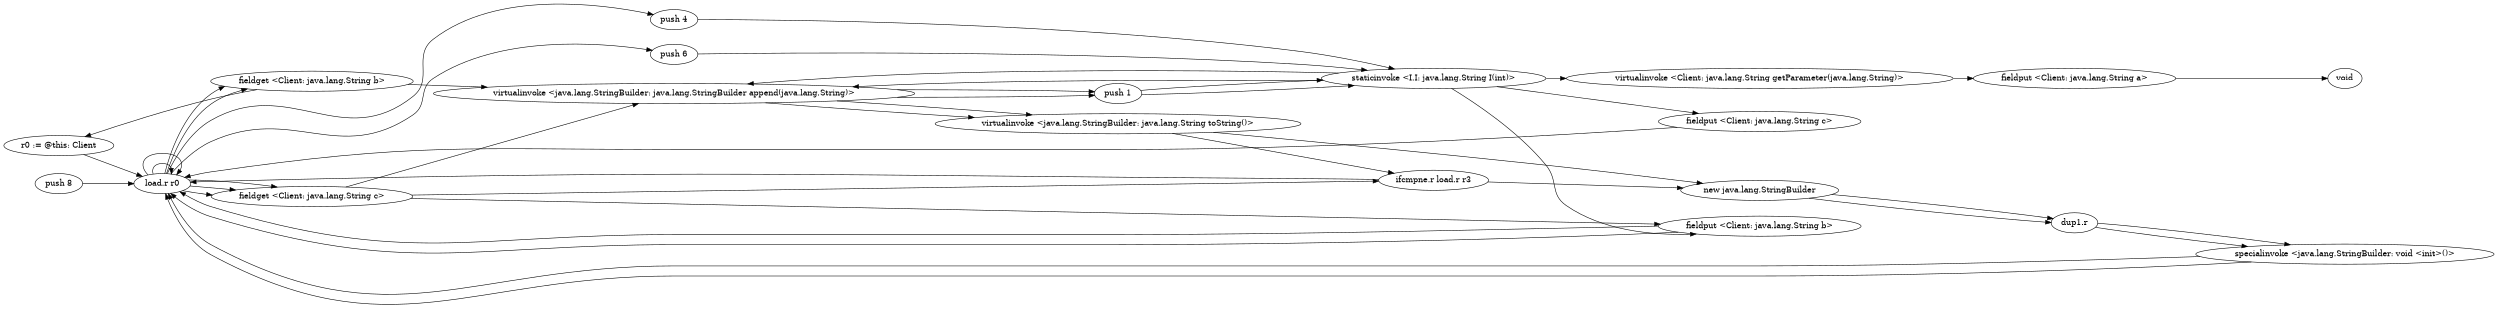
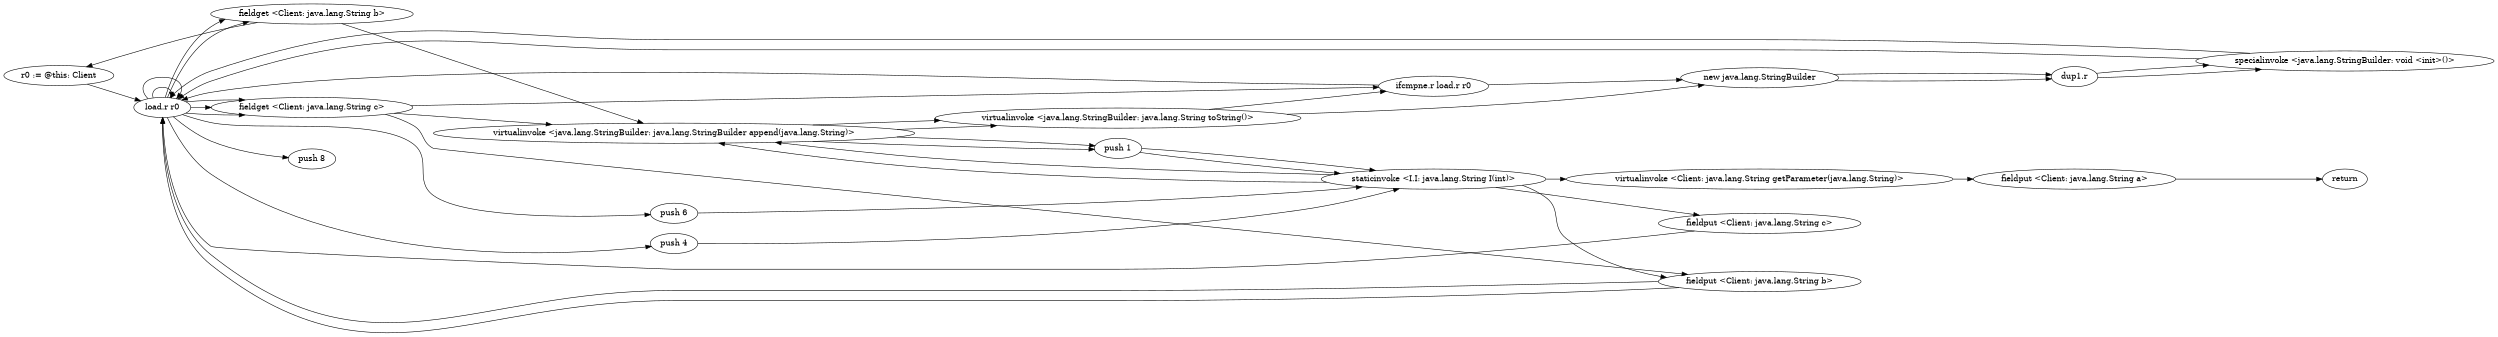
  digraph {
    rankdir=LR
    "r0 := @this: Client"
    "load.r r0"
    "fieldget <Client: java.lang.String b>"
    "fieldget <Client: java.lang.String c>"
    "push 4"
    "push 6"
    "push 8"
    "virtualinvoke <java.lang.StringBuilder: java.lang.StringBuilder append(java.lang.String)>"
-   "ifcmpne.r load.r r0" [label="ifcmpne.r load.r r3"]
+   "ifcmpne.r load.r r0"
    "fieldput <Client: java.lang.String b>"
    "staticinvoke <I.I: java.lang.String I(int)>"
    "push 1"
    "virtualinvoke <java.lang.StringBuilder: java.lang.String toString()>"
    "new java.lang.StringBuilder"
    "dup1.r"
    "specialinvoke <java.lang.StringBuilder: void <init>()>"
    "fieldput <Client: java.lang.String c>"
    "virtualinvoke <Client: java.lang.String getParameter(java.lang.String)>"
    "fieldput <Client: java.lang.String a>"
-   return [label=void]
+   return
    "r0 := @this: Client" -> "load.r r0"
    "load.r r0" -> "load.r r0"
    "load.r r0" -> "load.r r0"
    "load.r r0" -> "fieldget <Client: java.lang.String b>"
    "load.r r0" -> "fieldget <Client: java.lang.String b>"
    "load.r r0" -> "fieldget <Client: java.lang.String c>"
    "load.r r0" -> "fieldget <Client: java.lang.String c>"
    "load.r r0" -> "fieldget <Client: java.lang.String c>"
    "load.r r0" -> "push 4"
    "load.r r0" -> "push 6"
-   "push 8" -> "load.r r0"
+   "load.r r0" -> "push 8"
    "fieldget <Client: java.lang.String b>" -> "r0 := @this: Client"
    "fieldget <Client: java.lang.String b>" -> "virtualinvoke <java.lang.StringBuilder: java.lang.StringBuilder append(java.lang.String)>"
    "fieldget <Client: java.lang.String c>" -> "virtualinvoke <java.lang.StringBuilder: java.lang.StringBuilder append(java.lang.String)>"
    "fieldget <Client: java.lang.String c>" -> "ifcmpne.r load.r r0"
    "fieldget <Client: java.lang.String c>" -> "fieldput <Client: java.lang.String b>"
    "push 4" -> "staticinvoke <I.I: java.lang.String I(int)>"
    "push 6" -> "staticinvoke <I.I: java.lang.String I(int)>"
    "virtualinvoke <java.lang.StringBuilder: java.lang.StringBuilder append(java.lang.String)>" -> "push 1"
    "virtualinvoke <java.lang.StringBuilder: java.lang.StringBuilder append(java.lang.String)>" -> "push 1"
    "virtualinvoke <java.lang.StringBuilder: java.lang.StringBuilder append(java.lang.String)>" -> "virtualinvoke <java.lang.StringBuilder: java.lang.String toString()>"
    "virtualinvoke <java.lang.StringBuilder: java.lang.StringBuilder append(java.lang.String)>" -> "virtualinvoke <java.lang.StringBuilder: java.lang.String toString()>"
    "ifcmpne.r load.r r0" -> "load.r r0"
    "ifcmpne.r load.r r0" -> "new java.lang.StringBuilder"
    "fieldput <Client: java.lang.String b>" -> "load.r r0"
    "fieldput <Client: java.lang.String b>" -> "load.r r0"
    "staticinvoke <I.I: java.lang.String I(int)>" -> "virtualinvoke <java.lang.StringBuilder: java.lang.StringBuilder append(java.lang.String)>"
    "staticinvoke <I.I: java.lang.String I(int)>" -> "virtualinvoke <java.lang.StringBuilder: java.lang.StringBuilder append(java.lang.String)>"
    "staticinvoke <I.I: java.lang.String I(int)>" -> "fieldput <Client: java.lang.String b>"
    "staticinvoke <I.I: java.lang.String I(int)>" -> "fieldput <Client: java.lang.String c>"
    "staticinvoke <I.I: java.lang.String I(int)>" -> "virtualinvoke <Client: java.lang.String getParameter(java.lang.String)>"
    "push 1" -> "staticinvoke <I.I: java.lang.String I(int)>"
    "push 1" -> "staticinvoke <I.I: java.lang.String I(int)>"
    "virtualinvoke <java.lang.StringBuilder: java.lang.String toString()>" -> "ifcmpne.r load.r r0"
    "virtualinvoke <java.lang.StringBuilder: java.lang.String toString()>" -> "new java.lang.StringBuilder"
    "new java.lang.StringBuilder" -> "dup1.r"
    "new java.lang.StringBuilder" -> "dup1.r"
    "dup1.r" -> "specialinvoke <java.lang.StringBuilder: void <init>()>"
    "dup1.r" -> "specialinvoke <java.lang.StringBuilder: void <init>()>"
    "specialinvoke <java.lang.StringBuilder: void <init>()>" -> "load.r r0"
    "specialinvoke <java.lang.StringBuilder: void <init>()>" -> "load.r r0"
    "fieldput <Client: java.lang.String c>" -> "load.r r0"
    "virtualinvoke <Client: java.lang.String getParameter(java.lang.String)>" -> "fieldput <Client: java.lang.String a>"
    "fieldput <Client: java.lang.String a>" -> return
  }
